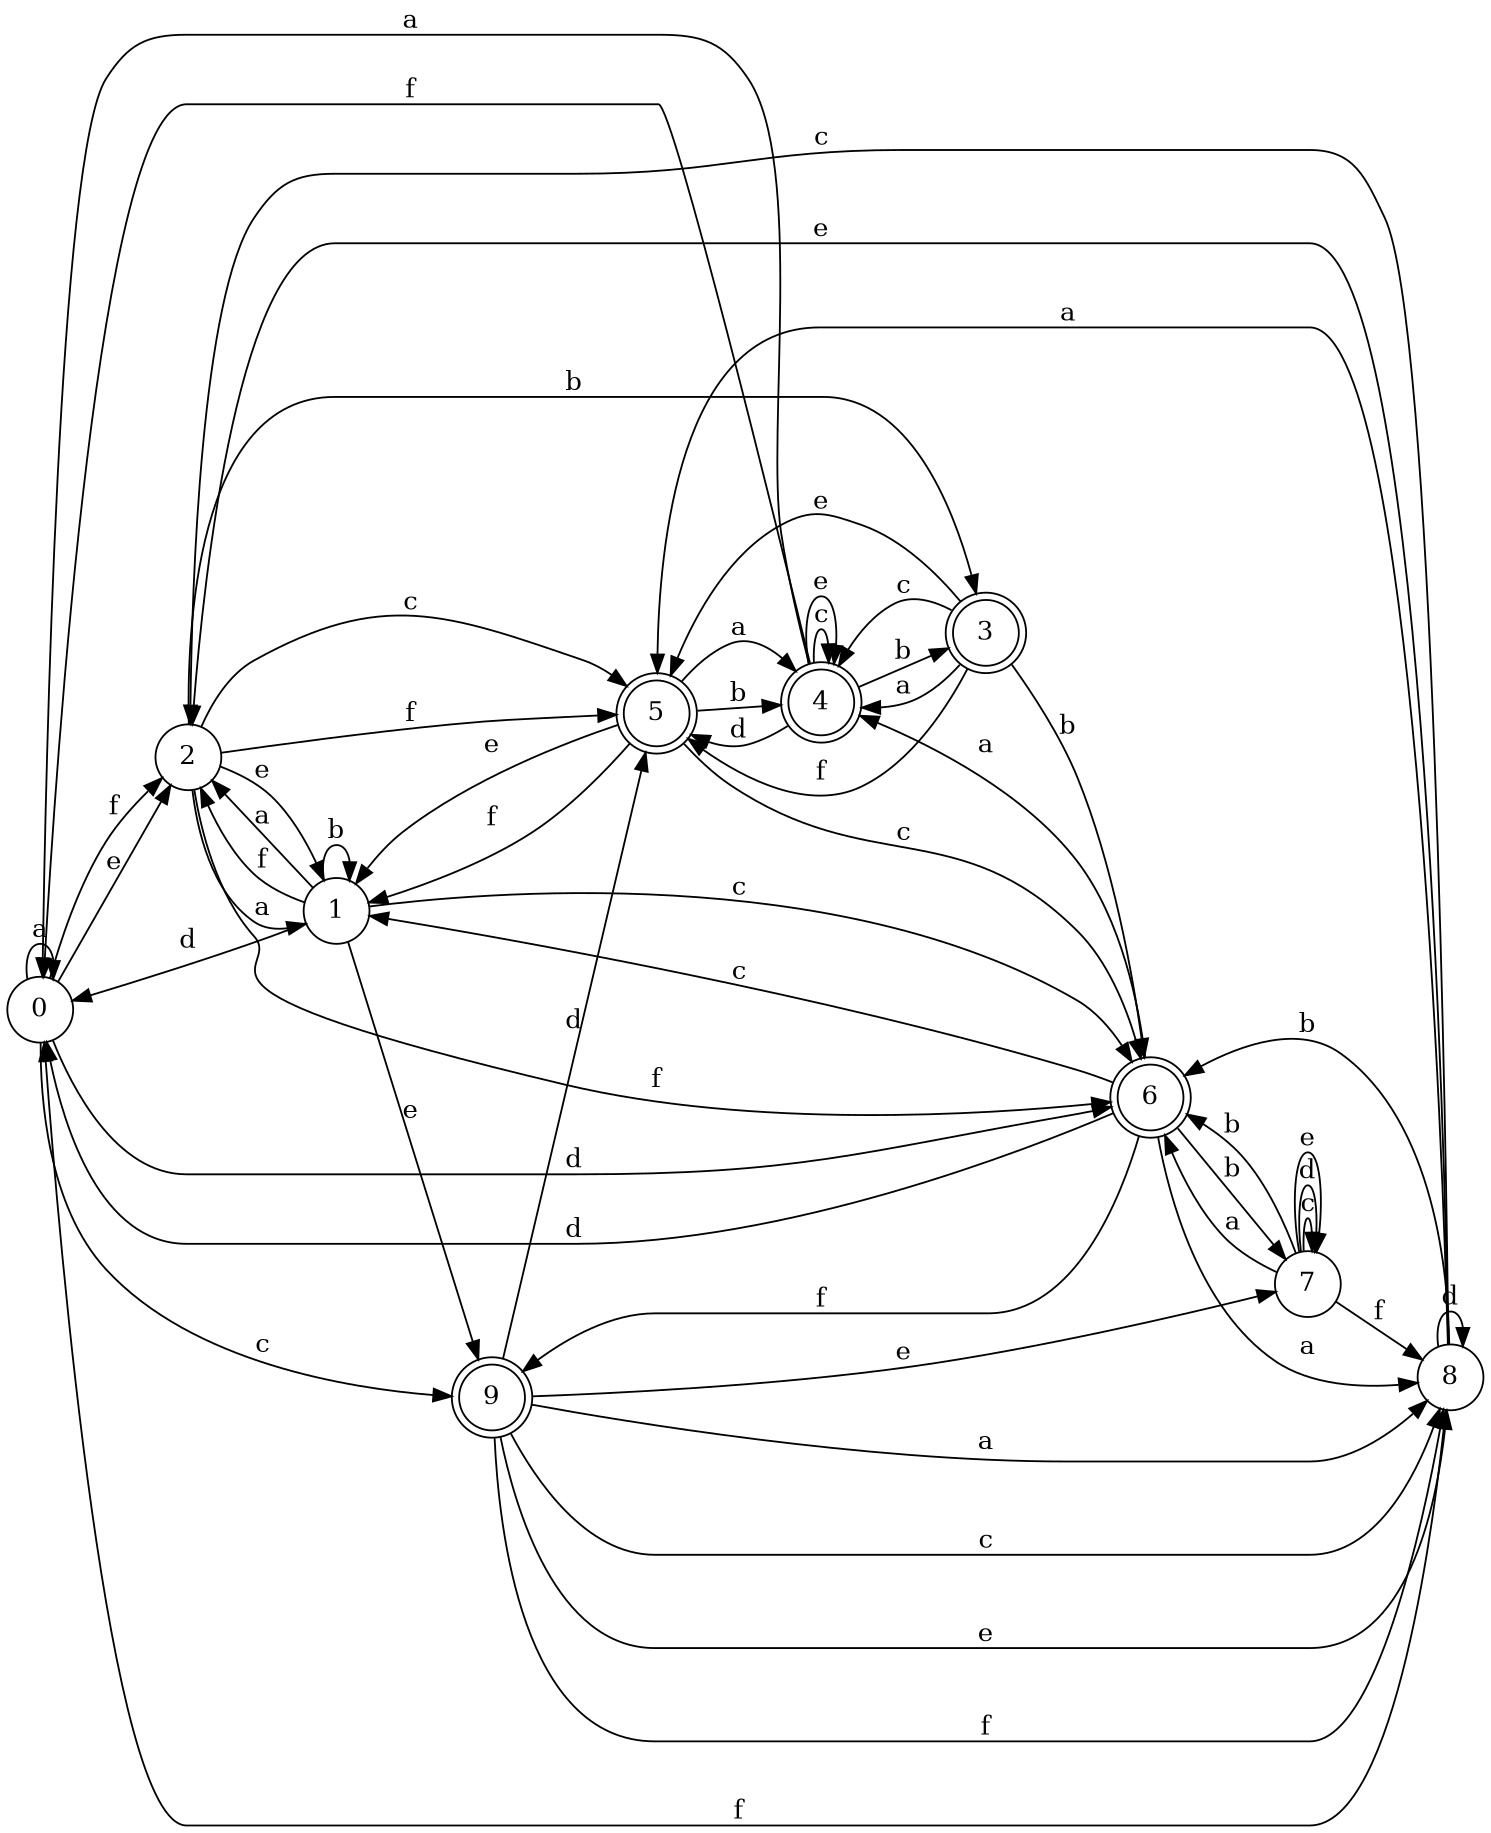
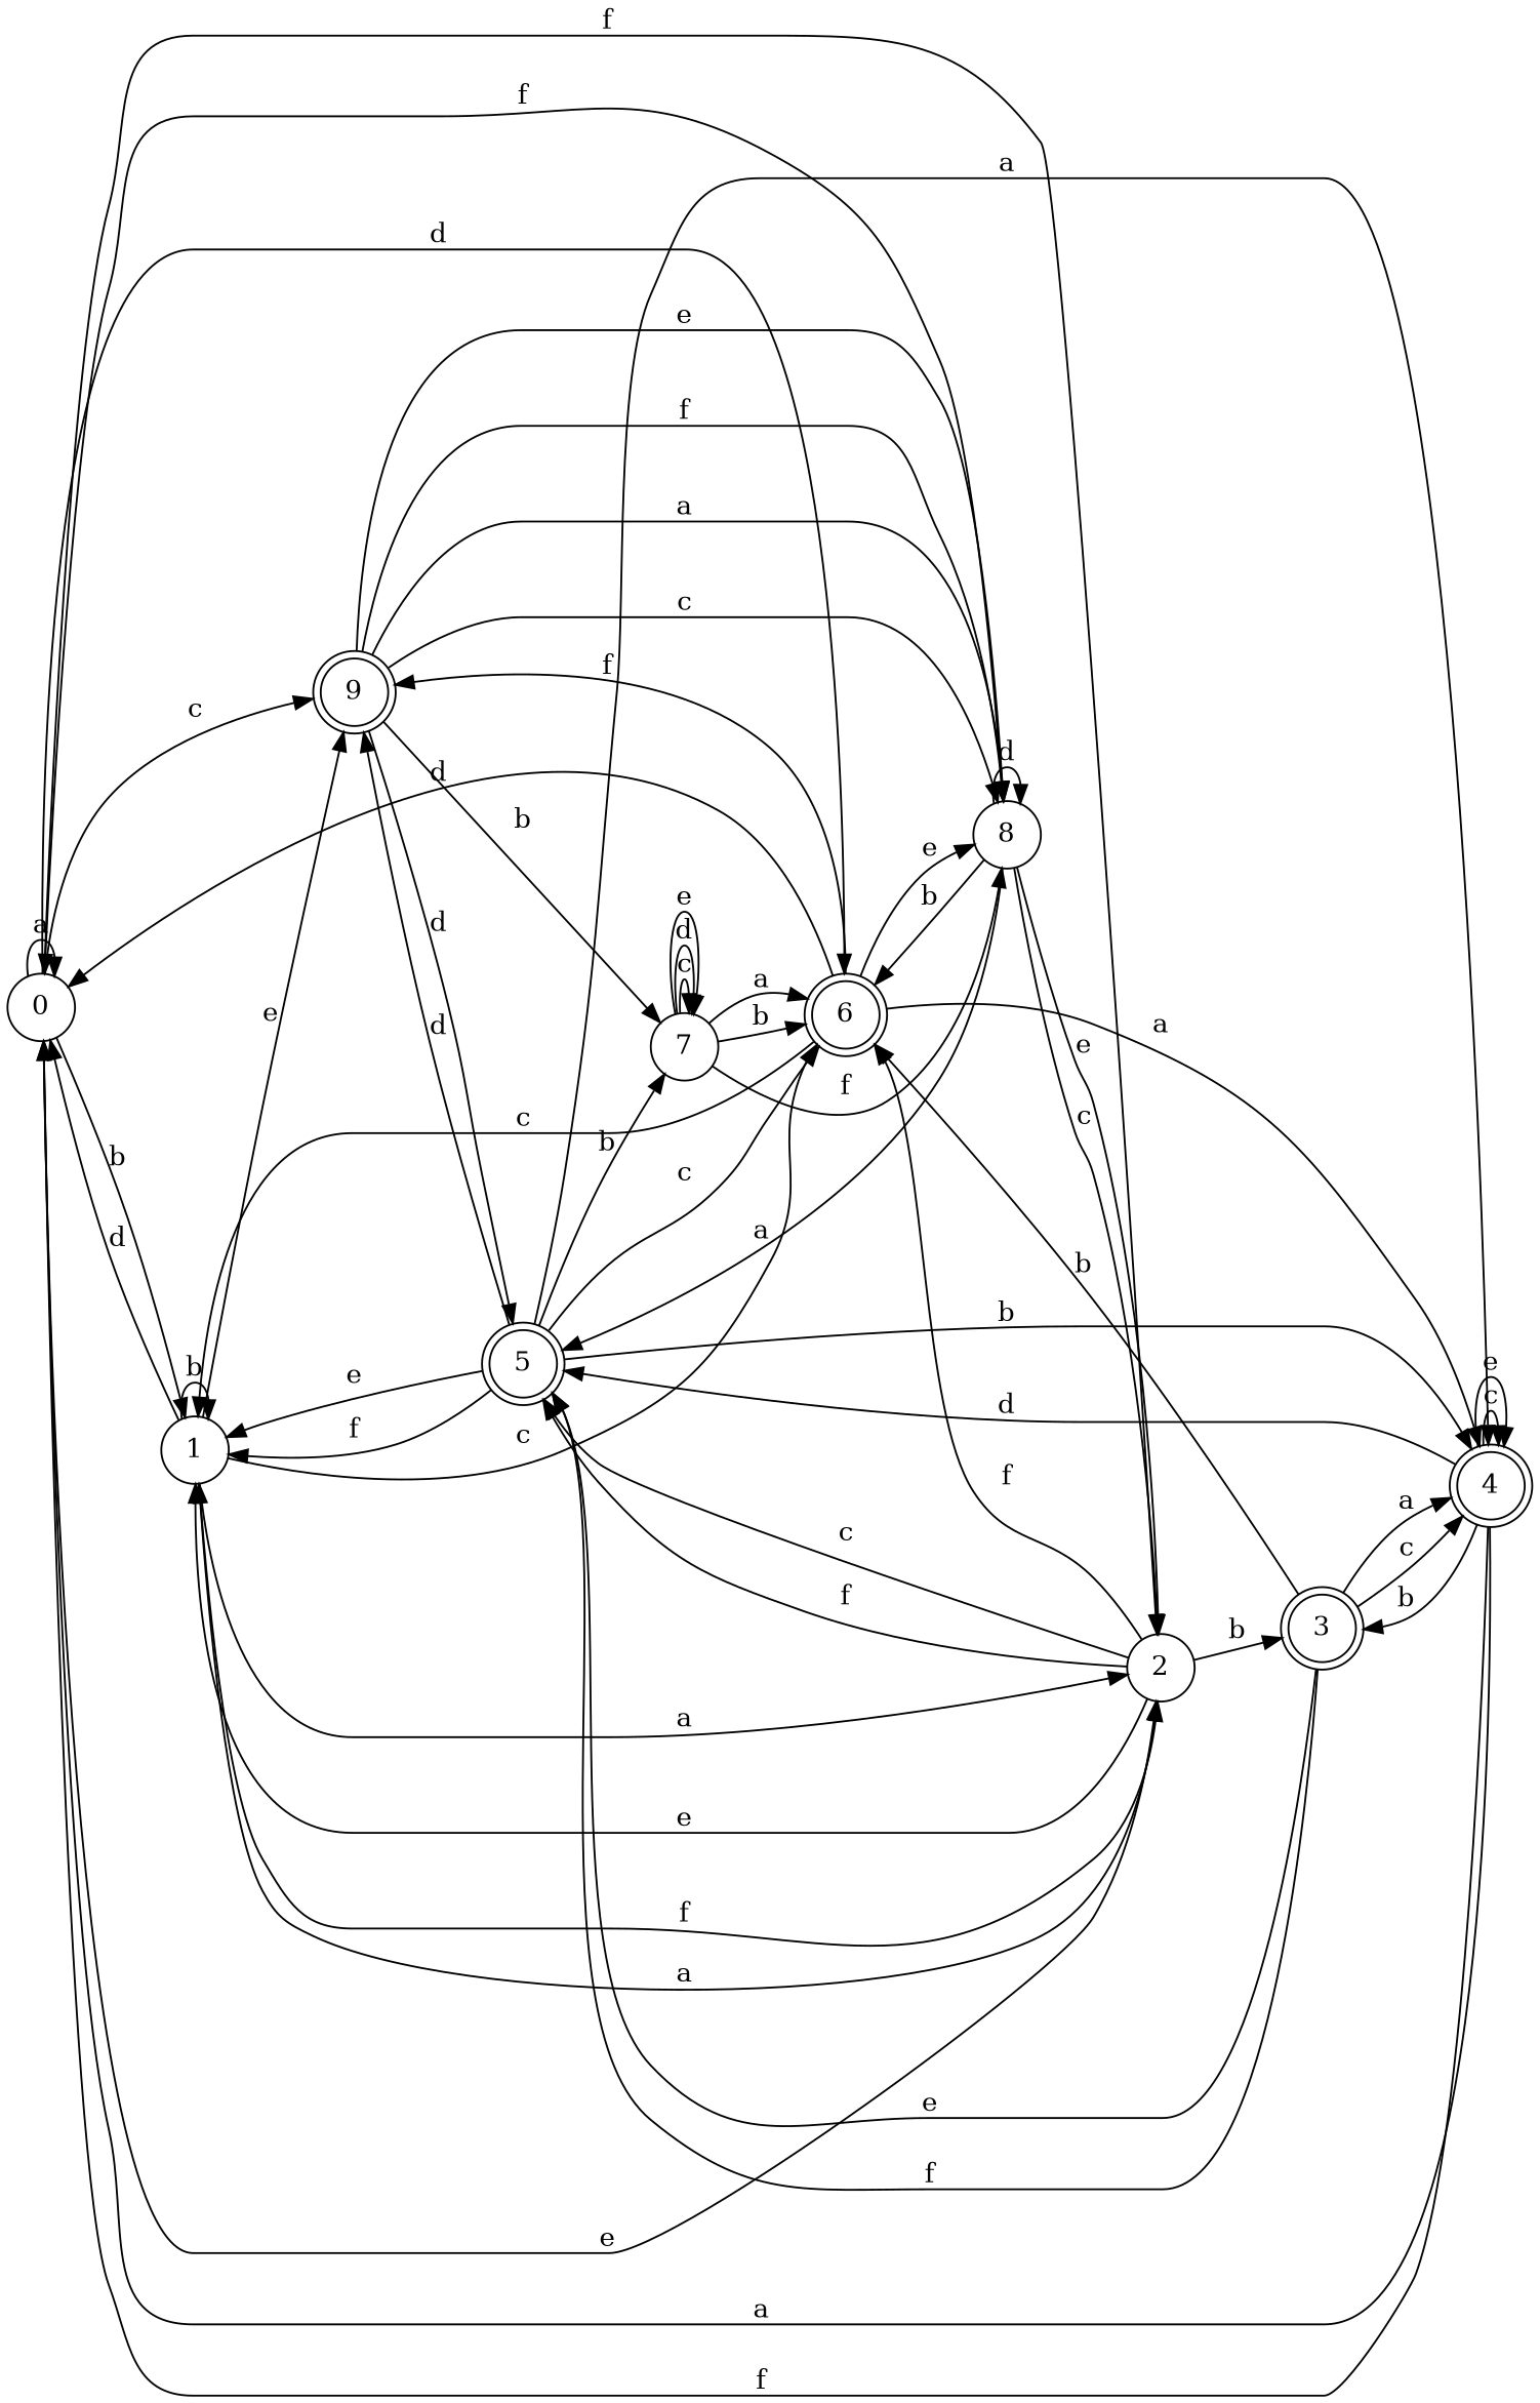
  digraph {
    rankdir=LR
    node [color=black fillcolor=white shape=circle style=filled]
    n1 [label=0]
    n2 [label=1]
    n3 [label=2]
    n4 [label=6 shape=doublecircle style="rounded,filled"]
    n5 [label=9 shape=doublecircle style="rounded,filled"]
    n6 [label=3 shape=doublecircle style="rounded,filled"]
    n7 [label=5 shape=doublecircle style="rounded,filled"]
    n8 [label=4 shape=doublecircle style="rounded,filled"]
    n9 [label=7]
    n10 [label=8]
    n1 -> n1 [label=a]
+   n1 -> n2 [label=b]
    n1 -> n3 [label=e]
    n1 -> n3 [label=f]
    n1 -> n4 [label=d]
    n1 -> n5 [label=c]
    n2 -> n1 [label=d]
    n2 -> n2 [label=b]
    n2 -> n3 [label=a]
    n2 -> n3 [label=f]
    n2 -> n4 [label=c]
    n2 -> n5 [label=e]
    n3 -> n2 [label=a]
    n3 -> n2 [label=e]
    n3 -> n4 [label=f]
    n3 -> n6 [label=b]
    n3 -> n7 [label=c]
    n3 -> n7 [label=f]
    n4 -> n1 [label=d]
    n4 -> n2 [label=c]
    n4 -> n5 [label=f]
    n4 -> n8 [label=a]
-   n4 -> n9 [label=b]
-   n4 -> n10 [label=a]
+   n7 -> n9 [label=b]
+   n4 -> n10 [label=e]
    n5 -> n7 [label=d]
-   n5 -> n9 [label=e]
+   n5 -> n9 [label=b]
    n5 -> n10 [label=a]
    n5 -> n10 [label=c]
    n5 -> n10 [label=e]
    n5 -> n10 [label=f]
    n6 -> n4 [label=b]
    n6 -> n7 [label=e]
    n6 -> n7 [label=f]
    n6 -> n8 [label=a]
    n6 -> n8 [label=c]
    n7 -> n2 [label=e]
    n7 -> n2 [label=f]
    n7 -> n4 [label=c]
+   n7 -> n5 [label=d]
    n7 -> n8 [label=a]
    n7 -> n8 [label=b]
    n8 -> n1 [label=a]
    n8 -> n1 [label=f]
    n8 -> n6 [label=b]
    n8 -> n7 [label=d]
    n8 -> n8 [label=c]
    n8 -> n8 [label=e]
    n9 -> n4 [label=a]
    n9 -> n4 [label=b]
    n9 -> n9 [label=c]
    n9 -> n9 [label=d]
    n9 -> n9 [label=e]
    n9 -> n10 [label=f]
    n10 -> n1 [label=f]
    n10 -> n3 [label=c]
    n10 -> n3 [label=e]
    n10 -> n4 [label=b]
    n10 -> n7 [label=a]
    n10 -> n10 [label=d]
  }
